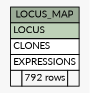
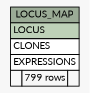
  digraph {
    bgcolor="#f7f7f7"
    fontname=Lato
    fontsize=11
    nodesep=0.18
    rankdir=RL
    ranksep=0.46
-   n1 [fontname=Lato fontsize=11 label=<     <TABLE BORDER="0" CELLBORDER="1" CELLSPACING="0" BGCOLOR="#ffffff">       <TR><TD COLSPAN="3" BGCOLOR="#9bab96" ALIGN="CENTER">LOCUS_MAP</TD></TR>       <TR><TD PORT="LOCUS" COLSPAN="3" BGCOLOR="#bed1b8" ALIGN="LEFT">LOCUS</TD></TR>       <TR><TD PORT="CLONES" COLSPAN="3" ALIGN="LEFT">CLONES</TD></TR>       <TR><TD PORT="EXPRESSIONS" COLSPAN="3" ALIGN="LEFT">EXPRESSIONS</TD></TR>       <TR><TD ALIGN="LEFT" BGCOLOR="#f7f7f7">  </TD><TD ALIGN="RIGHT" BGCOLOR="#f7f7f7">792 rows</TD><TD ALIGN="RIGHT" BGCOLOR="#f7f7f7">  </TD></TR>     </TABLE>> shape=plaintext]
+   n1 [fontname=Lato fontsize=11 label=<     <TABLE BORDER="0" CELLBORDER="1" CELLSPACING="0" BGCOLOR="#ffffff">       <TR><TD COLSPAN="3" BGCOLOR="#9bab96" ALIGN="CENTER">LOCUS_MAP</TD></TR>       <TR><TD PORT="LOCUS" COLSPAN="3" BGCOLOR="#bed1b8" ALIGN="LEFT">LOCUS</TD></TR>       <TR><TD PORT="CLONES" COLSPAN="3" ALIGN="LEFT">CLONES</TD></TR>       <TR><TD PORT="EXPRESSIONS" COLSPAN="3" ALIGN="LEFT">EXPRESSIONS</TD></TR>       <TR><TD ALIGN="LEFT" BGCOLOR="#f7f7f7">  </TD><TD ALIGN="RIGHT" BGCOLOR="#f7f7f7">799 rows</TD><TD ALIGN="RIGHT" BGCOLOR="#f7f7f7">  </TD></TR>     </TABLE>> shape=plaintext]
  }
